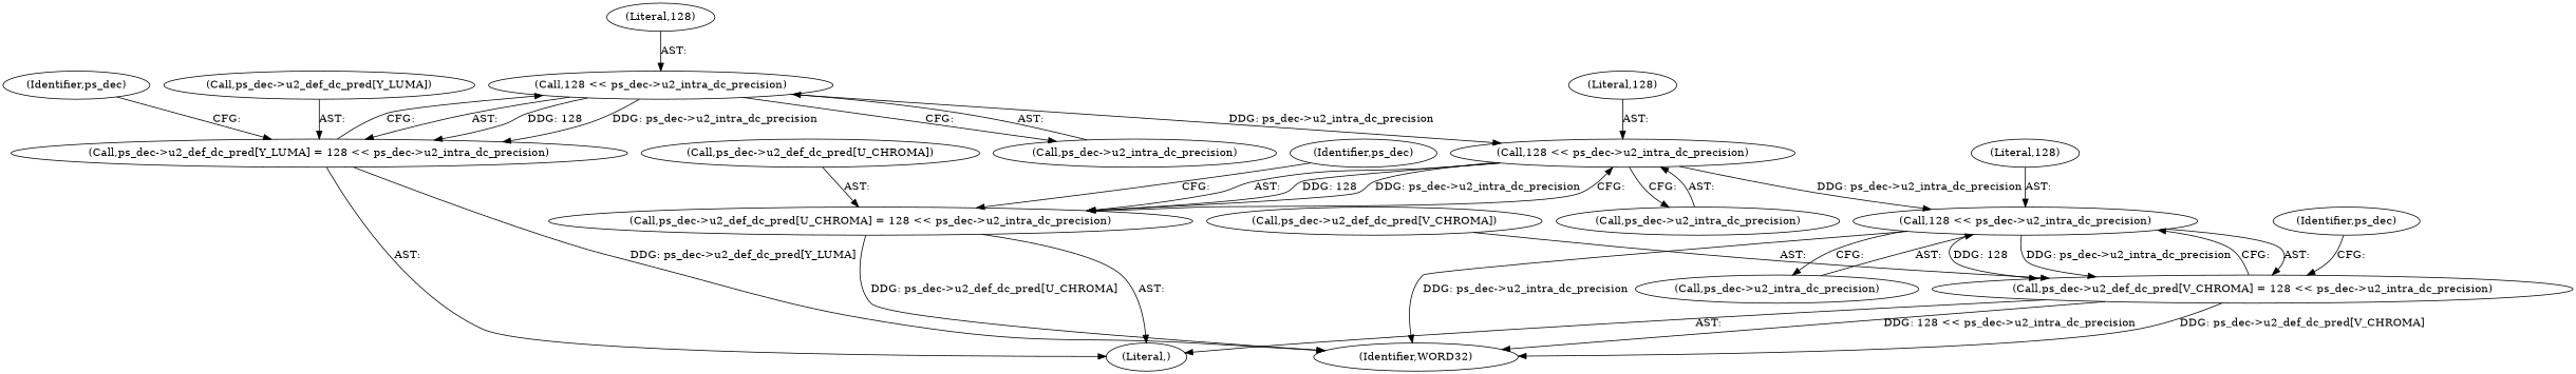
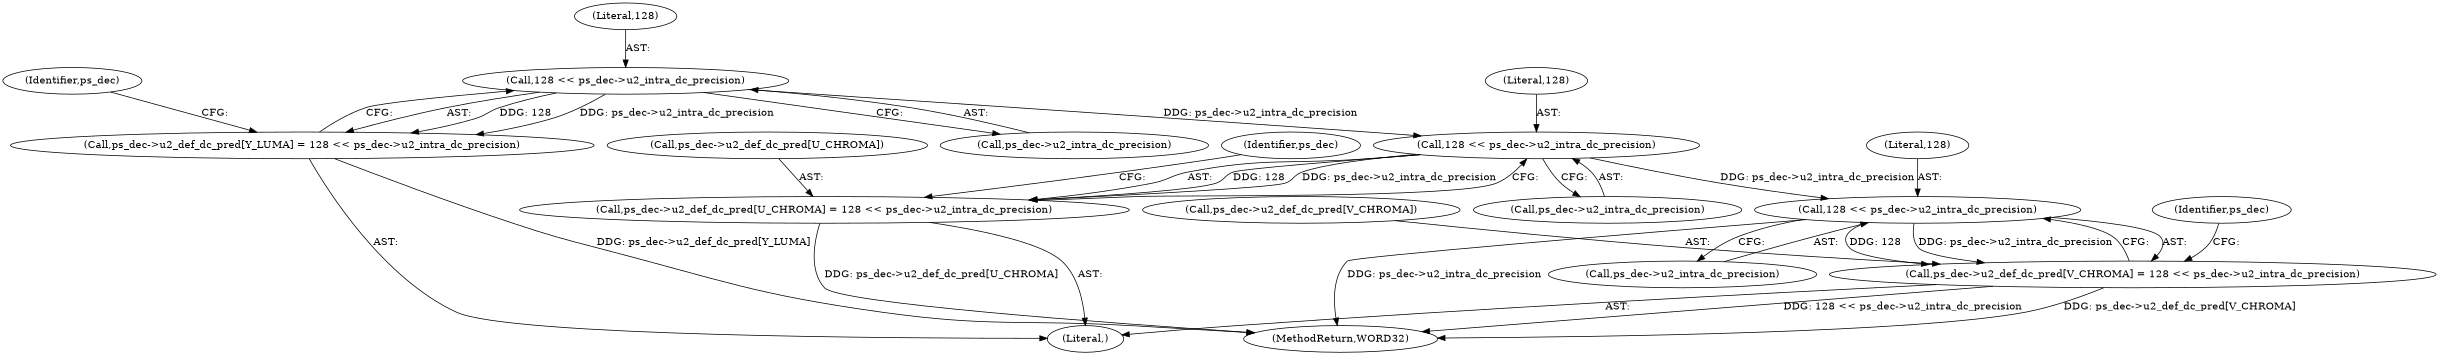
  digraph {
    n1 [label="(Call,128 << ps_dec->u2_intra_dc_precision)"]
    n2 [label="(Call,ps_dec->u2_def_dc_pred[Y_LUMA] = 128 << ps_dec->u2_intra_dc_precision)"]
    n3 [label="(Call,128 << ps_dec->u2_intra_dc_precision)"]
    n4 [label="(Call,ps_dec->u2_intra_dc_precision)"]
    n5 [label="(Literal,)"]
-   n6 [label="(Identifier,WORD32)"]
+   n6 [label="(MethodReturn,WORD32)"]
    n7 [label="(Call,ps_dec->u2_def_dc_pred[U_CHROMA] = 128 << ps_dec->u2_intra_dc_precision)"]
    n8 [label="(Call,128 << ps_dec->u2_intra_dc_precision)"]
    n9 [label="(Call,ps_dec->u2_intra_dc_precision)"]
    n10 [label="(Call,ps_dec->u2_def_dc_pred[V_CHROMA] = 128 << ps_dec->u2_intra_dc_precision)"]
    n11 [label="(Call,ps_dec->u2_intra_dc_precision)"]
    n12 [label="(Literal,128)"]
    n13 [label="(Call,ps_dec->u2_def_dc_pred[V_CHROMA])"]
    n14 [label="(Identifier,ps_dec)"]
    n15 [label="(Literal,128)"]
    n16 [label="(Literal,128)"]
    n17 [label="(Identifier,ps_dec)"]
    n18 [label="(Call,ps_dec->u2_def_dc_pred[U_CHROMA])"]
-   n19 [label="(Call,ps_dec->u2_def_dc_pred[Y_LUMA])"]
    n20 [label="(Identifier,ps_dec)"]
    n1 -> n2 [label="AST: "]
    n1 -> n2 [label="DDG: 128"]
    n1 -> n2 [label="DDG: ps_dec->u2_intra_dc_precision"]
    n1 -> n3 [label="DDG: ps_dec->u2_intra_dc_precision"]
    n1 -> n4 [label="CFG: "]
    n2 -> n1 [label="CFG: "]
    n2 -> n5 [label="AST: "]
    n2 -> n6 [label="DDG: ps_dec->u2_def_dc_pred[Y_LUMA]"]
    n3 -> n7 [label="AST: "]
    n3 -> n7 [label="DDG: 128"]
    n3 -> n7 [label="DDG: ps_dec->u2_intra_dc_precision"]
    n3 -> n8 [label="DDG: ps_dec->u2_intra_dc_precision"]
    n3 -> n9 [label="CFG: "]
    n4 -> n1 [label="AST: "]
    n7 -> n3 [label="CFG: "]
    n7 -> n5 [label="AST: "]
    n7 -> n6 [label="DDG: ps_dec->u2_def_dc_pred[U_CHROMA]"]
    n8 -> n6 [label="DDG: ps_dec->u2_intra_dc_precision"]
    n8 -> n10 [label="AST: "]
    n8 -> n10 [label="DDG: 128"]
    n8 -> n10 [label="DDG: ps_dec->u2_intra_dc_precision"]
    n8 -> n11 [label="CFG: "]
    n9 -> n3 [label="AST: "]
    n10 -> n5 [label="AST: "]
    n10 -> n6 [label="DDG: 128 << ps_dec->u2_intra_dc_precision"]
    n10 -> n6 [label="DDG: ps_dec->u2_def_dc_pred[V_CHROMA]"]
    n10 -> n8 [label="CFG: "]
    n11 -> n8 [label="AST: "]
    n12 -> n3 [label="AST: "]
    n13 -> n10 [label="AST: "]
    n14 -> n10 [label="CFG: "]
    n15 -> n1 [label="AST: "]
    n16 -> n8 [label="AST: "]
    n17 -> n2 [label="CFG: "]
    n18 -> n7 [label="AST: "]
-   n19 -> n2 [label="AST: "]
    n20 -> n7 [label="CFG: "]
  }
